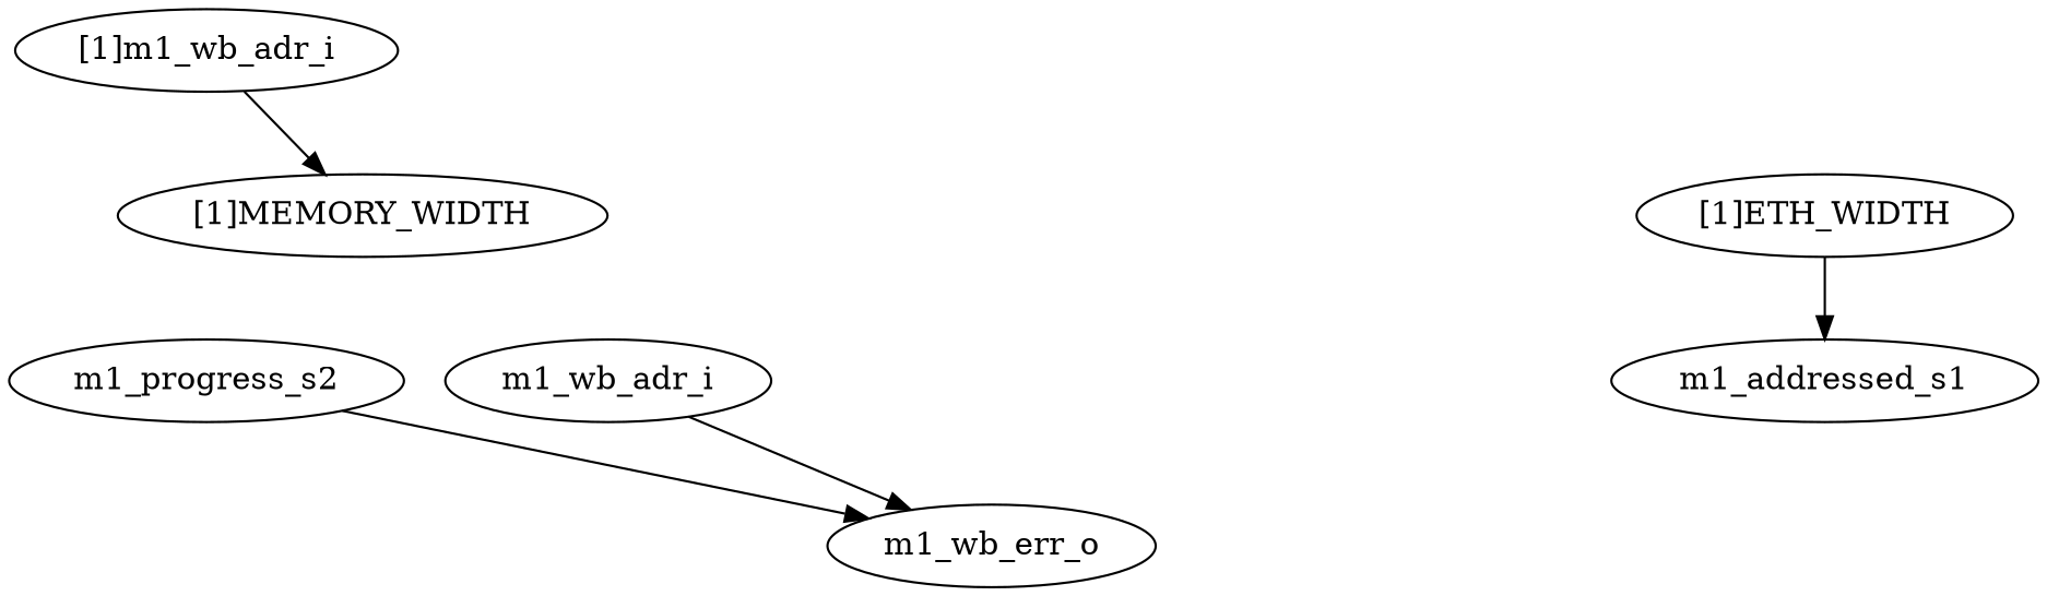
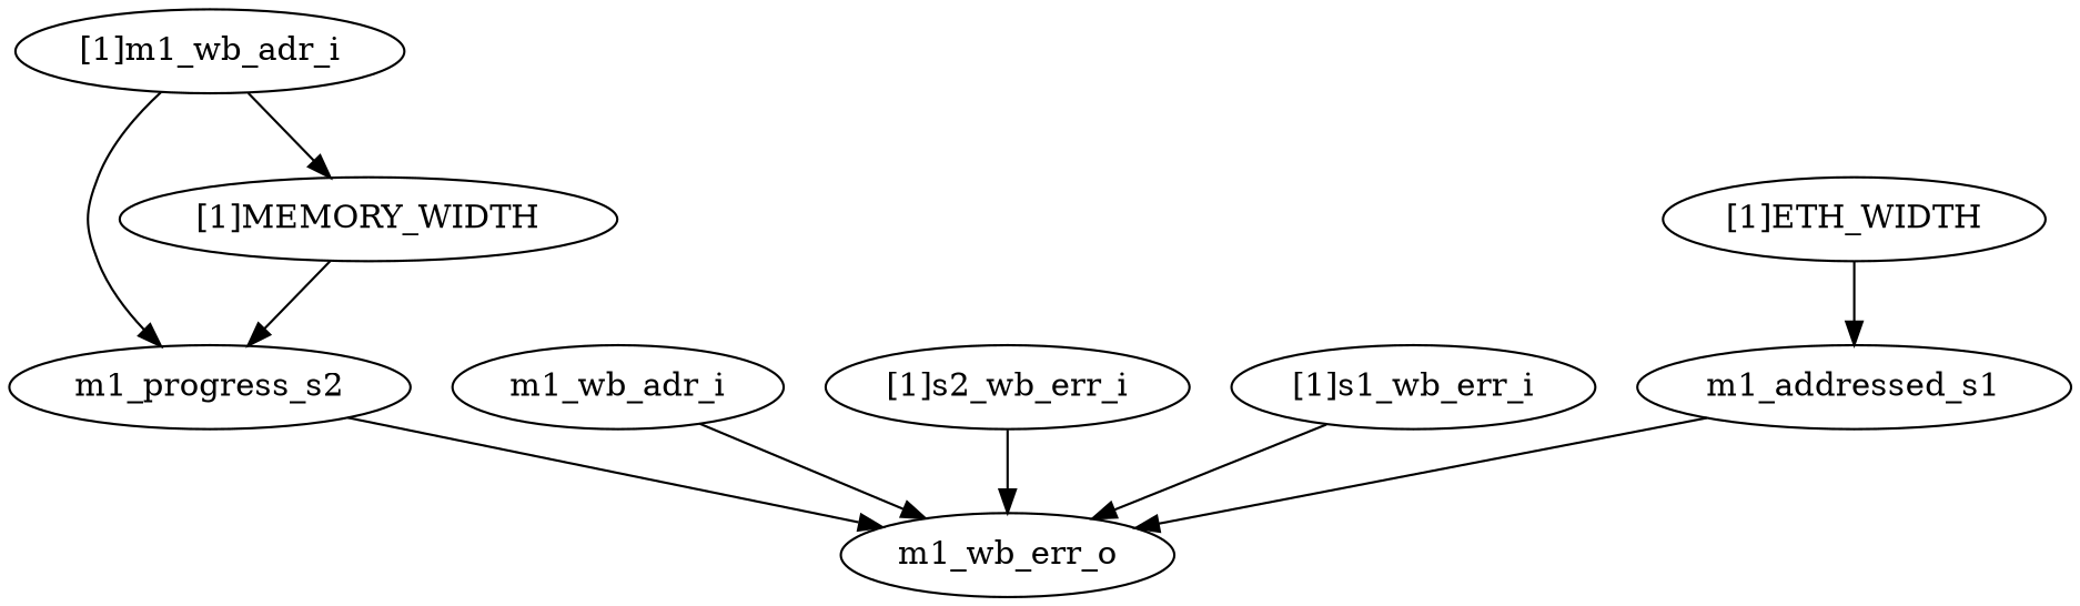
  strict digraph {
    node [complexity=11 importance=0.118421523494 rank=0.0107655930449]
    m1_addressed_s1 [complexity=5 importance=0.13455929154 rank=0.0269118583079]
    m1_wb_err_o [complexity=0 importance=0.0291625431297 rank=0.0]
    n3 [complexity=5 importance=0.10539674841 label=m1_progress_s2 rank=0.021079349682]
    "[1]MEMORY_WIDTH"
    "[1]ETH_WIDTH" [importance=0.147584066623 rank=0.0134167333294]
    n6 [complexity=4 importance=0.0713498613433 label=m1_wb_adr_i rank=0.0178374653358]
    "[1]m1_wb_adr_i"
+   "[1]s2_wb_err_i" [complexity=2 importance=0.0421873182136 rank=0.0210936591068]
+   "[1]s1_wb_err_i" [complexity=2 importance=0.0421873182136 rank=0.0210936591068]
+   m1_addressed_s1 -> m1_wb_err_o
    n3 -> m1_wb_err_o
+   "[1]MEMORY_WIDTH" -> n3
    "[1]ETH_WIDTH" -> m1_addressed_s1
    n6 -> m1_wb_err_o
+   "[1]m1_wb_adr_i" -> n3
    "[1]m1_wb_adr_i" -> "[1]MEMORY_WIDTH"
+   "[1]s2_wb_err_i" -> m1_wb_err_o
+   "[1]s1_wb_err_i" -> m1_wb_err_o
  }
